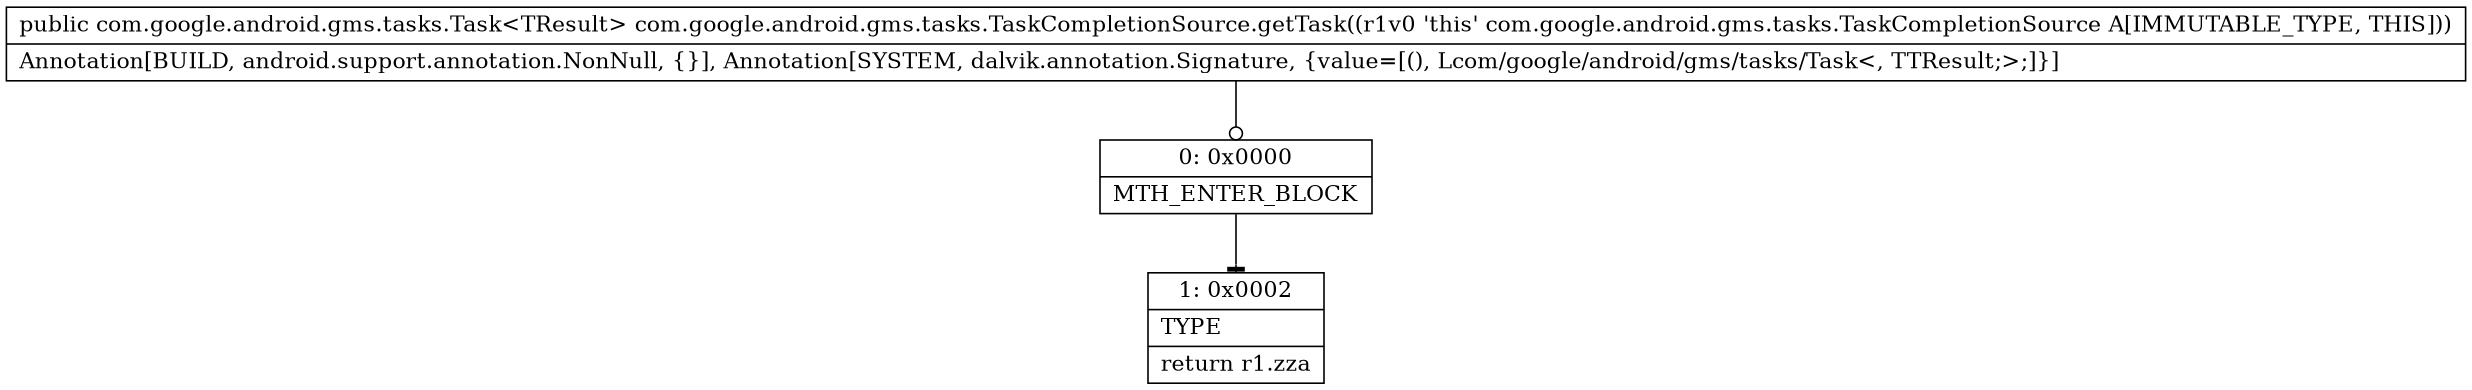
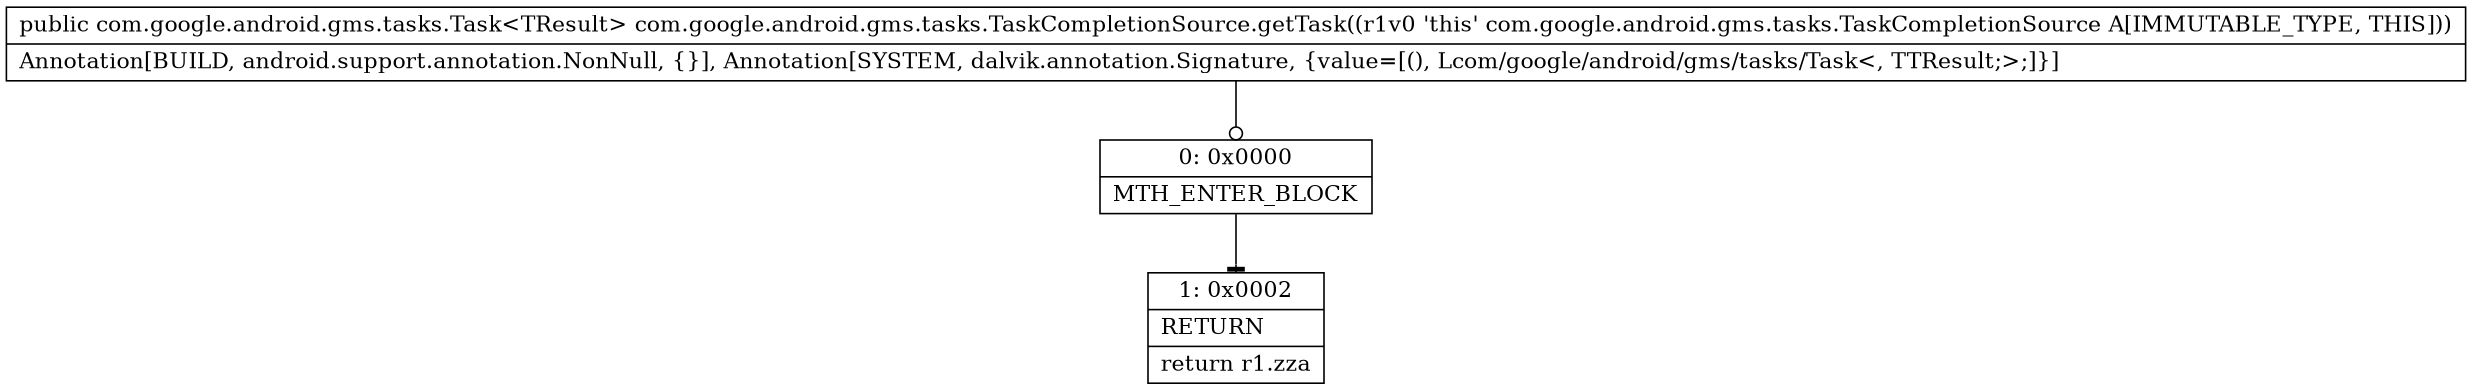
  digraph {
    node [shape=record]
    n1 [label="{0\:\ 0x0000|MTH_ENTER_BLOCK\l}"]
-   n2 [label="{1\:\ 0x0002|TYPE\l|return r1.zza\l}"]
+   n2 [label="{1\:\ 0x0002|RETURN\l|return r1.zza\l}"]
    n3 [label="{public com.google.android.gms.tasks.Task\<TResult\> com.google.android.gms.tasks.TaskCompletionSource.getTask((r1v0 'this' com.google.android.gms.tasks.TaskCompletionSource A[IMMUTABLE_TYPE, THIS]))  | Annotation[BUILD, android.support.annotation.NonNull, \{\}], Annotation[SYSTEM, dalvik.annotation.Signature, \{value=[(), Lcom\/google\/android\/gms\/tasks\/Task\<, TTResult;\>;]\}]\l}"]
    n1 -> n2 [arrowhead=tee]
    n3 -> n1 [arrowhead=odot]
  }
